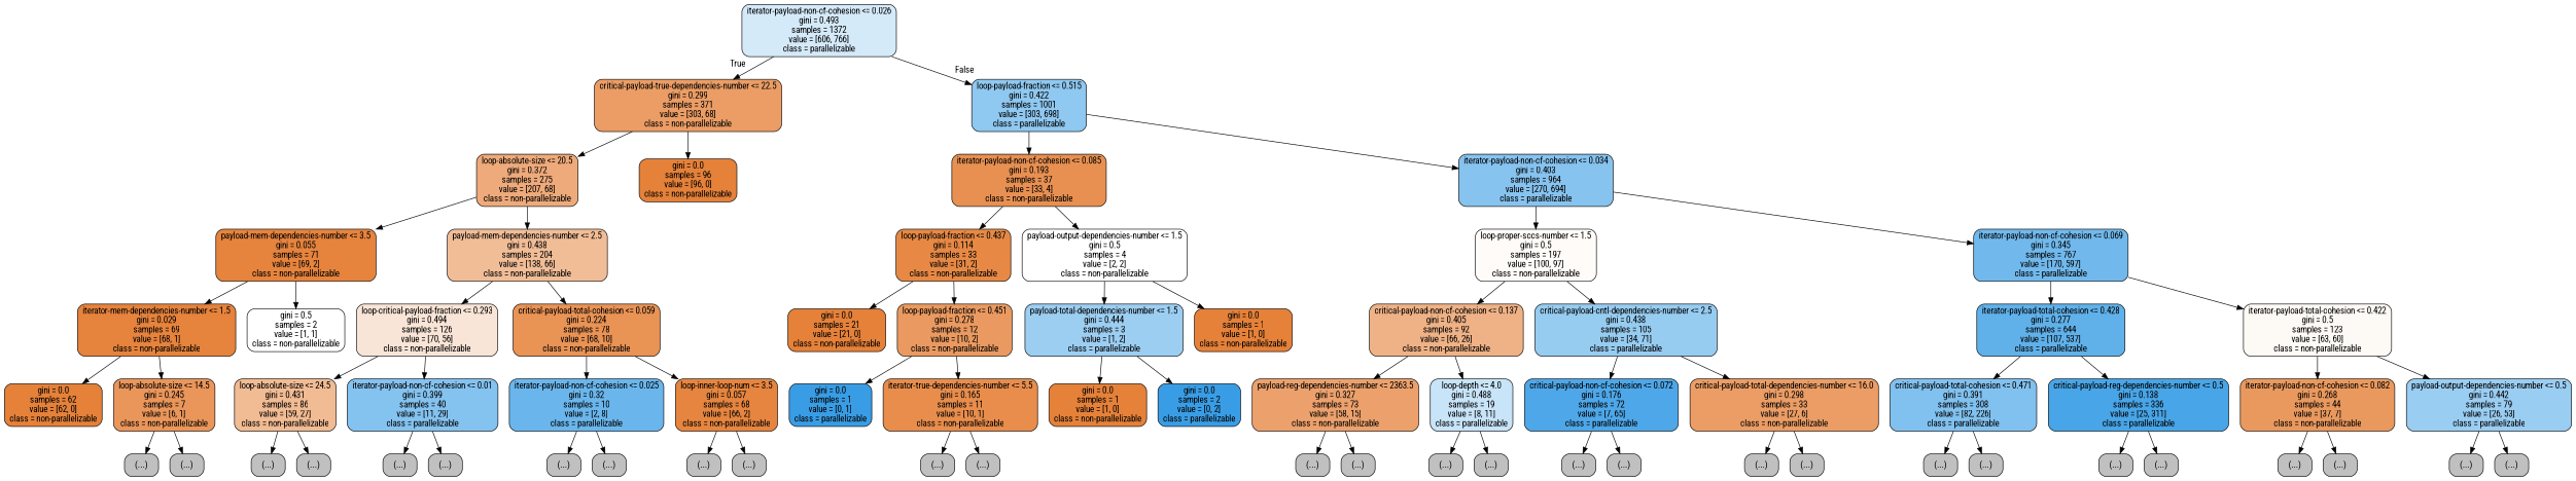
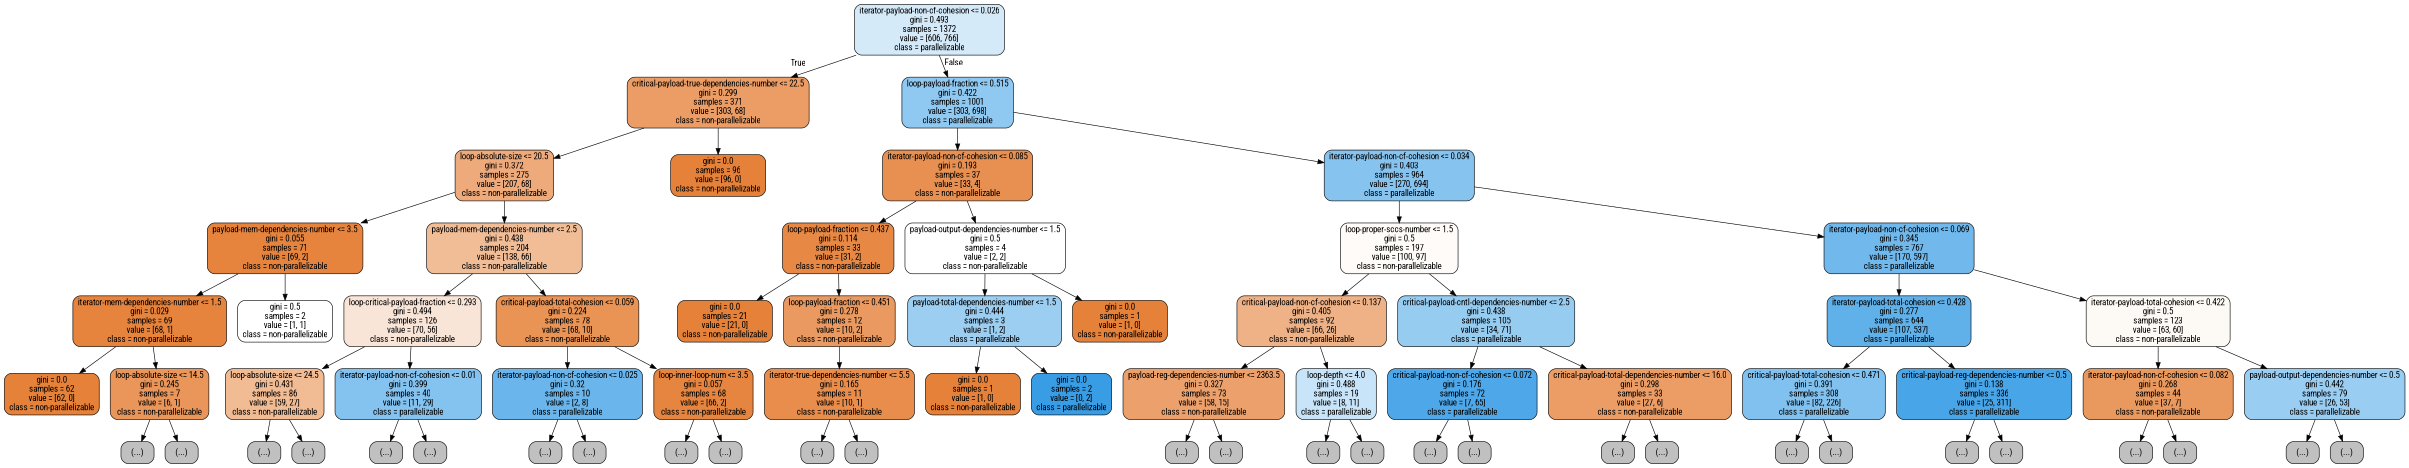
  digraph {
    fontname="Roboto Condensed"
    node [color=black fillcolor="#C0C0C0" fontname="Roboto Condensed" shape=box style="filled, rounded"]
    edge [fontname="Roboto Condensed"]
    n1 [fillcolor="#399de535" label="iterator-payload-non-cf-cohesion <= 0.026\ngini = 0.493\nsamples = 1372\nvalue = [606, 766]\nclass = parallelizable"]
    n2 [fillcolor="#e58139c6" label="critical-payload-true-dependencies-number <= 22.5\ngini = 0.299\nsamples = 371\nvalue = [303, 68]\nclass = non-parallelizable"]
    n3 [fillcolor="#399de590" label="loop-payload-fraction <= 0.515\ngini = 0.422\nsamples = 1001\nvalue = [303, 698]\nclass = parallelizable"]
    n4 [fillcolor="#e58139ab" label="loop-absolute-size <= 20.5\ngini = 0.372\nsamples = 275\nvalue = [207, 68]\nclass = non-parallelizable"]
    n5 [fillcolor="#e58139ff" label="gini = 0.0\nsamples = 96\nvalue = [96, 0]\nclass = non-parallelizable"]
    n6 [fillcolor="#e58139f8" label="payload-mem-dependencies-number <= 3.5\ngini = 0.055\nsamples = 71\nvalue = [69, 2]\nclass = non-parallelizable"]
    n7 [fillcolor="#e5813985" label="payload-mem-dependencies-number <= 2.5\ngini = 0.438\nsamples = 204\nvalue = [138, 66]\nclass = non-parallelizable"]
    n8 [fillcolor="#e58139fb" label="iterator-mem-dependencies-number <= 1.5\ngini = 0.029\nsamples = 69\nvalue = [68, 1]\nclass = non-parallelizable"]
    n9 [fillcolor="#e5813900" label="gini = 0.5\nsamples = 2\nvalue = [1, 1]\nclass = non-parallelizable"]
    n10 [fillcolor="#e58139ff" label="gini = 0.0\nsamples = 62\nvalue = [62, 0]\nclass = non-parallelizable"]
    n11 [fillcolor="#e58139d4" label="loop-absolute-size <= 14.5\ngini = 0.245\nsamples = 7\nvalue = [6, 1]\nclass = non-parallelizable"]
    n12 [label="(...)"]
    n13 [label="(...)"]
    n14 [fillcolor="#e5813933" label="loop-critical-payload-fraction <= 0.293\ngini = 0.494\nsamples = 126\nvalue = [70, 56]\nclass = non-parallelizable"]
    n15 [fillcolor="#e58139da" label="critical-payload-total-cohesion <= 0.059\ngini = 0.224\nsamples = 78\nvalue = [68, 10]\nclass = non-parallelizable"]
    n16 [fillcolor="#e581398a" label="loop-absolute-size <= 24.5\ngini = 0.431\nsamples = 86\nvalue = [59, 27]\nclass = non-parallelizable"]
    n17 [fillcolor="#399de59e" label="iterator-payload-non-cf-cohesion <= 0.01\ngini = 0.399\nsamples = 40\nvalue = [11, 29]\nclass = parallelizable"]
    n18 [label="(...)"]
    n19 [label="(...)"]
    n20 [label="(...)"]
    n21 [label="(...)"]
    n22 [fillcolor="#399de5bf" label="iterator-payload-non-cf-cohesion <= 0.025\ngini = 0.32\nsamples = 10\nvalue = [2, 8]\nclass = parallelizable"]
    n23 [fillcolor="#e58139f7" label="loop-inner-loop-num <= 3.5\ngini = 0.057\nsamples = 68\nvalue = [66, 2]\nclass = non-parallelizable"]
    n24 [label="(...)"]
    n25 [label="(...)"]
    n26 [label="(...)"]
    n27 [label="(...)"]
    n28 [fillcolor="#e58139e0" label="iterator-payload-non-cf-cohesion <= 0.085\ngini = 0.193\nsamples = 37\nvalue = [33, 4]\nclass = non-parallelizable"]
    n29 [fillcolor="#399de59c" label="iterator-payload-non-cf-cohesion <= 0.034\ngini = 0.403\nsamples = 964\nvalue = [270, 694]\nclass = parallelizable"]
    n30 [fillcolor="#e58139ef" label="loop-payload-fraction <= 0.437\ngini = 0.114\nsamples = 33\nvalue = [31, 2]\nclass = non-parallelizable"]
    n31 [fillcolor="#e5813900" label="payload-output-dependencies-number <= 1.5\ngini = 0.5\nsamples = 4\nvalue = [2, 2]\nclass = non-parallelizable"]
    n32 [fillcolor="#e58139ff" label="gini = 0.0\nsamples = 21\nvalue = [21, 0]\nclass = non-parallelizable"]
    n33 [fillcolor="#e58139cc" label="loop-payload-fraction <= 0.451\ngini = 0.278\nsamples = 12\nvalue = [10, 2]\nclass = non-parallelizable"]
-   n34 [fillcolor="#399de5ff" label="gini = 0.0\nsamples = 1\nvalue = [0, 1]\nclass = parallelizable"]
    n35 [fillcolor="#e58139e6" label="iterator-true-dependencies-number <= 5.5\ngini = 0.165\nsamples = 11\nvalue = [10, 1]\nclass = non-parallelizable"]
    n36 [label="(...)"]
    n37 [label="(...)"]
    n38 [fillcolor="#399de57f" label="payload-total-dependencies-number <= 1.5\ngini = 0.444\nsamples = 3\nvalue = [1, 2]\nclass = parallelizable"]
    n39 [fillcolor="#e58139ff" label="gini = 0.0\nsamples = 1\nvalue = [1, 0]\nclass = non-parallelizable"]
    n40 [fillcolor="#e58139ff" label="gini = 0.0\nsamples = 1\nvalue = [1, 0]\nclass = non-parallelizable"]
    n41 [fillcolor="#399de5ff" label="gini = 0.0\nsamples = 2\nvalue = [0, 2]\nclass = parallelizable"]
    n42 [fillcolor="#e5813908" label="loop-proper-sccs-number <= 1.5\ngini = 0.5\nsamples = 197\nvalue = [100, 97]\nclass = non-parallelizable"]
    n43 [fillcolor="#399de5b6" label="iterator-payload-non-cf-cohesion <= 0.069\ngini = 0.345\nsamples = 767\nvalue = [170, 597]\nclass = parallelizable"]
    n44 [fillcolor="#e581399b" label="critical-payload-non-cf-cohesion <= 0.137\ngini = 0.405\nsamples = 92\nvalue = [66, 26]\nclass = non-parallelizable"]
    n45 [fillcolor="#399de585" label="critical-payload-cntl-dependencies-number <= 2.5\ngini = 0.438\nsamples = 105\nvalue = [34, 71]\nclass = parallelizable"]
    n46 [fillcolor="#e58139bd" label="payload-reg-dependencies-number <= 2363.5\ngini = 0.327\nsamples = 73\nvalue = [58, 15]\nclass = non-parallelizable"]
    n47 [fillcolor="#399de546" label="loop-depth <= 4.0\ngini = 0.488\nsamples = 19\nvalue = [8, 11]\nclass = parallelizable"]
    n48 [label="(...)"]
    n49 [label="(...)"]
    n50 [label="(...)"]
    n51 [label="(...)"]
    n52 [fillcolor="#399de5e4" label="critical-payload-non-cf-cohesion <= 0.072\ngini = 0.176\nsamples = 72\nvalue = [7, 65]\nclass = parallelizable"]
    n53 [fillcolor="#e58139c6" label="critical-payload-total-dependencies-number <= 16.0\ngini = 0.298\nsamples = 33\nvalue = [27, 6]\nclass = non-parallelizable"]
    n54 [label="(...)"]
    n55 [label="(...)"]
    n56 [label="(...)"]
    n57 [label="(...)"]
    n58 [fillcolor="#399de5cc" label="iterator-payload-total-cohesion <= 0.428\ngini = 0.277\nsamples = 644\nvalue = [107, 537]\nclass = parallelizable"]
    n59 [fillcolor="#e581390c" label="iterator-payload-total-cohesion <= 0.422\ngini = 0.5\nsamples = 123\nvalue = [63, 60]\nclass = non-parallelizable"]
    n60 [fillcolor="#399de5a2" label="critical-payload-total-cohesion <= 0.471\ngini = 0.391\nsamples = 308\nvalue = [82, 226]\nclass = parallelizable"]
    n61 [fillcolor="#399de5eb" label="critical-payload-reg-dependencies-number <= 0.5\ngini = 0.138\nsamples = 336\nvalue = [25, 311]\nclass = parallelizable"]
    n62 [label="(...)"]
    n63 [label="(...)"]
    n64 [label="(...)"]
    n65 [label="(...)"]
    n66 [fillcolor="#e58139cf" label="iterator-payload-non-cf-cohesion <= 0.082\ngini = 0.268\nsamples = 44\nvalue = [37, 7]\nclass = non-parallelizable"]
    n67 [fillcolor="#399de582" label="payload-output-dependencies-number <= 0.5\ngini = 0.442\nsamples = 79\nvalue = [26, 53]\nclass = parallelizable"]
    n68 [label="(...)"]
    n69 [label="(...)"]
    n70 [label="(...)"]
    n71 [label="(...)"]
    n1 -> n2 [headlabel=True labelangle=45 labeldistance=2.5]
    n1 -> n3 [headlabel=False labelangle=-45 labeldistance=2.5]
    n2 -> n4
    n2 -> n5
    n3 -> n28
    n3 -> n29
    n4 -> n6
    n4 -> n7
    n6 -> n8
    n6 -> n9
    n7 -> n14
    n7 -> n15
    n8 -> n10
    n8 -> n11
    n11 -> n12
    n11 -> n13
    n14 -> n16
    n14 -> n17
    n15 -> n22
    n15 -> n23
    n16 -> n18
    n16 -> n19
    n17 -> n20
    n17 -> n21
    n22 -> n24
    n22 -> n25
    n23 -> n26
    n23 -> n27
    n28 -> n30
    n28 -> n31
    n29 -> n42
    n29 -> n43
    n30 -> n32
    n30 -> n33
    n31 -> n38
    n31 -> n39
-   n33 -> n34
    n33 -> n35
    n35 -> n36
    n35 -> n37
    n38 -> n40
    n38 -> n41
    n42 -> n44
    n42 -> n45
    n43 -> n58
    n43 -> n59
    n44 -> n46
    n44 -> n47
    n45 -> n52
    n45 -> n53
    n46 -> n48
    n46 -> n49
    n47 -> n50
    n47 -> n51
    n52 -> n54
    n52 -> n55
    n53 -> n56
    n53 -> n57
    n58 -> n60
    n58 -> n61
    n59 -> n66
    n59 -> n67
    n60 -> n62
    n60 -> n63
    n61 -> n64
    n61 -> n65
    n66 -> n68
    n66 -> n69
    n67 -> n70
    n67 -> n71
  }
